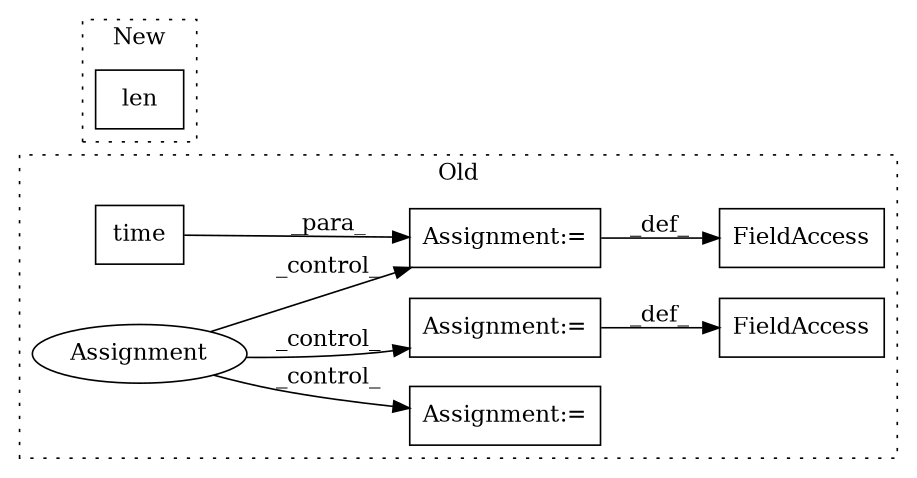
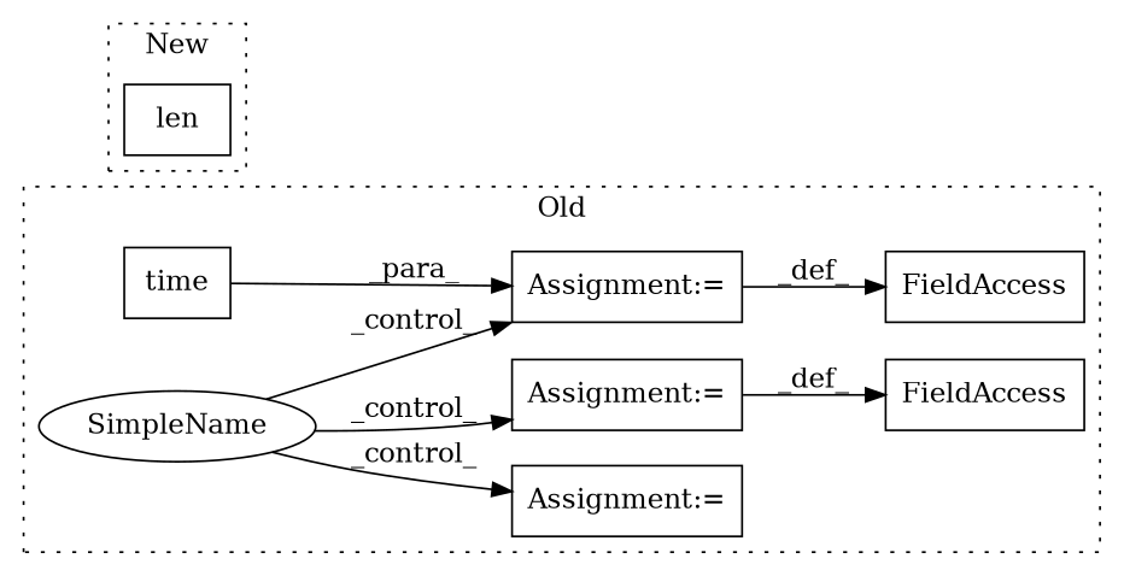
  digraph {
    rankdir=LR
    node [a=7 l=1 shape=box]
    n1 [a=32 l=6 label=time s=9602]
    n2 [label="Assignment:=" s=9596]
-   n3 [a=42 l=5 label=Assignment s=9395 shape=ellipse]
+   n3 [a=42 l=5 label=SimpleName s=9395 shape=ellipse]
    n4 [a=22 l=8 label=FieldAccess s=9588]
    n5 [label="Assignment:=" s=9438]
    n6 [label="Assignment:=" s=9468]
    n7 [a=22 l=10 label=FieldAccess s=9458]
    n8 [a=32 l="4,1" label=len s="9481,9493"]
    subgraph cluster_1 {
      label=Old
      style=dotted
      n1
      n2
      n3
      n4
      n5
      n6
      n7
    }
    subgraph cluster_2 {
      label=New
      style=dotted
      n8
    }
    n1 -> n2 [label=_para_]
    n2 -> n4 [label=_def_]
    n3 -> n2 [label=_control_]
    n3 -> n5 [label=_control_]
    n3 -> n6 [label=_control_]
    n6 -> n7 [label=_def_]
  }
